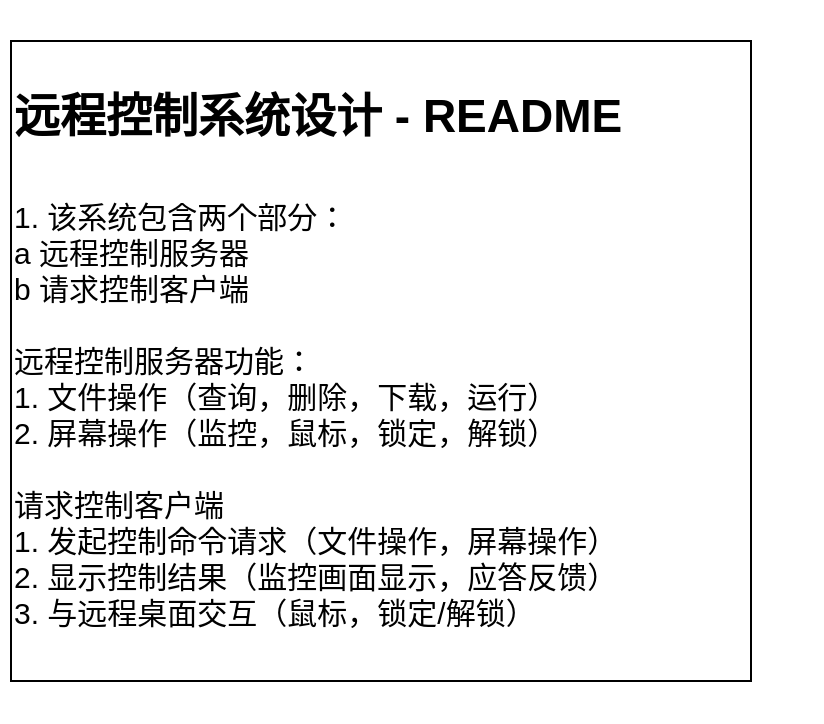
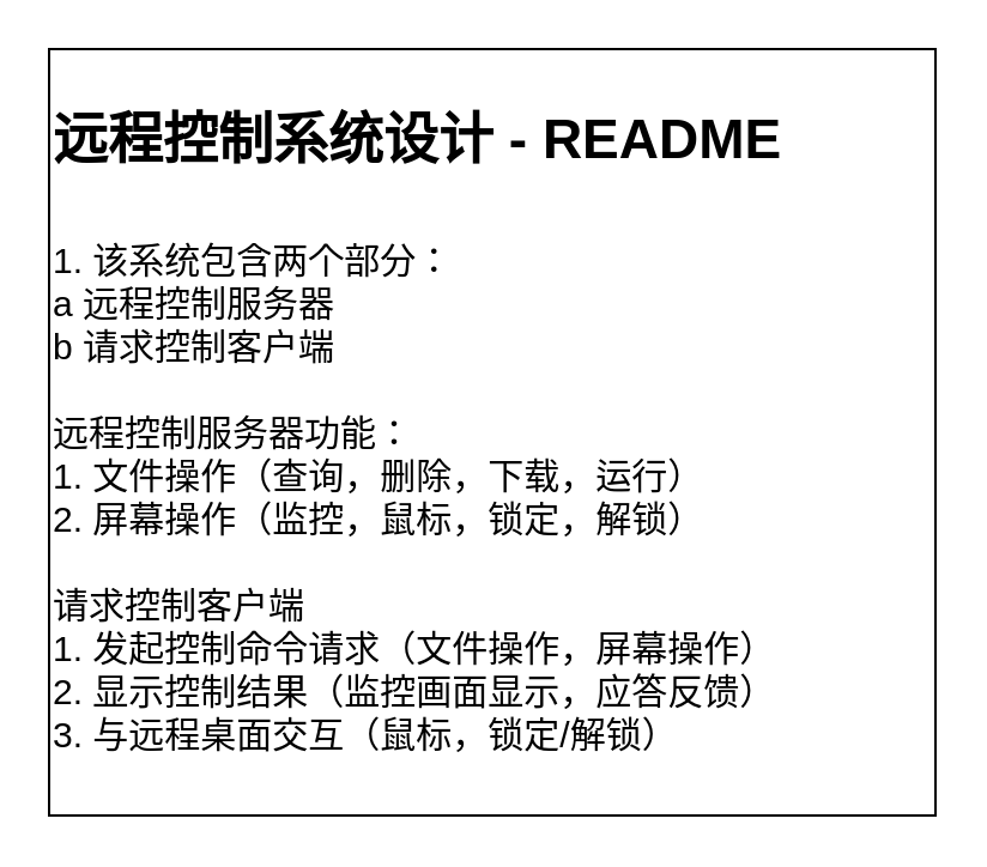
  <mxCell id="0" />
  <mxCell id="1" parent="0" />
- <mxCell id="2" value="&lt;div style=&quot;font-size: 23px&quot;&gt;&lt;font style=&quot;font-size: 23px&quot;&gt;&lt;b&gt;远程控制系统设计 - README&lt;/b&gt;&lt;/font&gt;&lt;/div&gt;&lt;div style=&quot;font-size: 23px&quot;&gt;&lt;font style=&quot;font-size: 23px&quot;&gt;&lt;br&gt;&lt;/font&gt;&lt;/div&gt;&lt;div style=&quot;font-size: 15px&quot;&gt;&lt;font style=&quot;font-size: 15px&quot;&gt;1. 该系统包含两个部分：&lt;/font&gt;&lt;/div&gt;&lt;div style=&quot;font-size: 15px&quot;&gt;&lt;font style=&quot;font-size: 15px&quot;&gt;a 远程控制服务器&lt;/font&gt;&lt;/div&gt;&lt;div style=&quot;font-size: 15px&quot;&gt;&lt;font style=&quot;font-size: 15px&quot;&gt;b 请求控制客户端&lt;/font&gt;&lt;/div&gt;&lt;div style=&quot;font-size: 15px&quot;&gt;&lt;font style=&quot;font-size: 15px&quot;&gt;&lt;br&gt;&lt;/font&gt;&lt;/div&gt;&lt;div style=&quot;font-size: 15px&quot;&gt;&lt;font style=&quot;font-size: 15px&quot;&gt;远程控制服务器功能：&lt;/font&gt;&lt;/div&gt;&lt;div style=&quot;font-size: 15px&quot;&gt;&lt;font style=&quot;font-size: 15px&quot;&gt;1. 文件操作（查询，删除，下载，运行）&lt;/font&gt;&lt;/div&gt;&lt;div style=&quot;font-size: 15px&quot;&gt;&lt;font style=&quot;font-size: 15px&quot;&gt;2. 屏幕操作（监控，鼠标，锁定，解锁）&lt;/font&gt;&lt;/div&gt;&lt;div style=&quot;font-size: 15px&quot;&gt;&lt;font style=&quot;font-size: 15px&quot;&gt;&lt;br&gt;&lt;/font&gt;&lt;/div&gt;&lt;div style=&quot;font-size: 15px&quot;&gt;&lt;font style=&quot;font-size: 15px&quot;&gt;请求控制客户端&lt;/font&gt;&lt;/div&gt;&lt;div style=&quot;font-size: 15px&quot;&gt;&lt;font style=&quot;font-size: 15px&quot;&gt;1. 发起控制命令请求（文件操作，屏幕操作）&lt;/font&gt;&lt;/div&gt;&lt;div style=&quot;font-size: 15px&quot;&gt;&lt;font style=&quot;font-size: 15px&quot;&gt;2. 显示控制结果（监控画面显示，应答反馈）&lt;/font&gt;&lt;/div&gt;&lt;div style=&quot;font-size: 15px&quot;&gt;&lt;font style=&quot;font-size: 15px&quot;&gt;3. 与远程桌面交互（鼠标，锁定/解锁）&lt;/font&gt;&lt;/div&gt;" style="html=1;align=left;" vertex="1" parent="1"><mxGeometry x="5" y="20" width="370" height="320" as="geometry" /></mxCell>
+ <mxCell id="2" value="&lt;div style=&quot;font-size: 23px&quot;&gt;&lt;font style=&quot;font-size: 23px&quot;&gt;&lt;b&gt;远程控制系统设计 - README&lt;/b&gt;&lt;/font&gt;&lt;/div&gt;&lt;div style=&quot;font-size: 23px&quot;&gt;&lt;font style=&quot;font-size: 23px&quot;&gt;&lt;br&gt;&lt;/font&gt;&lt;/div&gt;&lt;div style=&quot;font-size: 15px&quot;&gt;&lt;font style=&quot;font-size: 15px&quot;&gt;1. 该系统包含两个部分：&lt;/font&gt;&lt;/div&gt;&lt;div style=&quot;font-size: 15px&quot;&gt;&lt;font style=&quot;font-size: 15px&quot;&gt;a 远程控制服务器&lt;/font&gt;&lt;/div&gt;&lt;div style=&quot;font-size: 15px&quot;&gt;&lt;font style=&quot;font-size: 15px&quot;&gt;b 请求控制客户端&lt;/font&gt;&lt;/div&gt;&lt;div style=&quot;font-size: 15px&quot;&gt;&lt;font style=&quot;font-size: 15px&quot;&gt;&lt;br&gt;&lt;/font&gt;&lt;/div&gt;&lt;div style=&quot;font-size: 15px&quot;&gt;&lt;font style=&quot;font-size: 15px&quot;&gt;远程控制服务器功能：&lt;/font&gt;&lt;/div&gt;&lt;div style=&quot;font-size: 15px&quot;&gt;&lt;font style=&quot;font-size: 15px&quot;&gt;1. 文件操作（查询，删除，下载，运行）&lt;/font&gt;&lt;/div&gt;&lt;div style=&quot;font-size: 15px&quot;&gt;&lt;font style=&quot;font-size: 15px&quot;&gt;2. 屏幕操作（监控，鼠标，锁定，解锁）&lt;/font&gt;&lt;/div&gt;&lt;div style=&quot;font-size: 15px&quot;&gt;&lt;font style=&quot;font-size: 15px&quot;&gt;&lt;br&gt;&lt;/font&gt;&lt;/div&gt;&lt;div style=&quot;font-size: 15px&quot;&gt;&lt;font style=&quot;font-size: 15px&quot;&gt;请求控制客户端&lt;/font&gt;&lt;/div&gt;&lt;div style=&quot;font-size: 15px&quot;&gt;&lt;font style=&quot;font-size: 15px&quot;&gt;1. 发起控制命令请求（文件操作，屏幕操作）&lt;/font&gt;&lt;/div&gt;&lt;div style=&quot;font-size: 15px&quot;&gt;&lt;font style=&quot;font-size: 15px&quot;&gt;2. 显示控制结果（监控画面显示，应答反馈）&lt;/font&gt;&lt;/div&gt;&lt;div style=&quot;font-size: 15px&quot;&gt;&lt;font style=&quot;font-size: 15px&quot;&gt;3. 与远程桌面交互（鼠标，锁定/解锁）&lt;/font&gt;&lt;/div&gt;" style="html=1;align=left;" vertex="1" parent="1"><mxGeometry width="370" height="320" as="geometry" x="20" y="20" /></mxCell>
